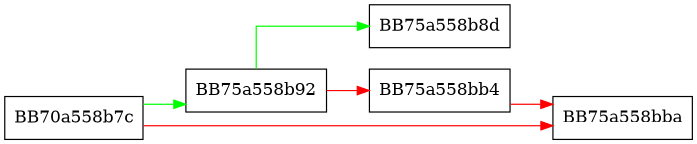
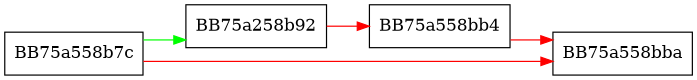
  digraph {
    rankdir=LR
    splines=ortho
    node [shape=box]
    edge [color=red]
-   BB75a558b7c [label=BB70a558b7c]
-   BB75a558b92
+   BB75a558b7c
+   BB75a558b92 [label=BB75a258b92]
    BB75a558bba
-   BB75a558b8d
    BB75a558bb4
    BB75a558b7c -> BB75a558b92 [color=green]
    BB75a558b7c -> BB75a558bba
-   BB75a558b92 -> BB75a558b8d [color=green]
    BB75a558b92 -> BB75a558bb4
    BB75a558bb4 -> BB75a558bba
  }
